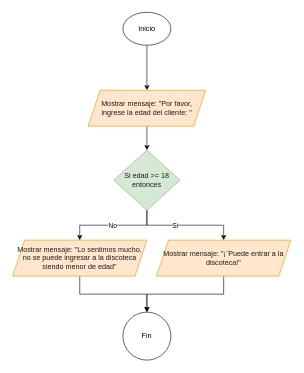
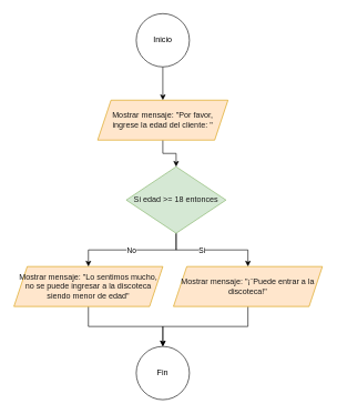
  <mxCell id="0" />
  <mxCell id="1" parent="0" />
  <mxCell id="2" value="" style="edgeStyle=orthogonalEdgeStyle;rounded=0;orthogonalLoop=1;jettySize=auto;html=1;" parent="1" source="3" target="5" edge="1"><mxGeometry relative="1" as="geometry" /></mxCell>
- <mxCell id="3" value="Inicio" style="ellipse;whiteSpace=wrap;html=1;aspect=fixed;" parent="1" vertex="1"><mxGeometry x="204" y="20" width="80" height="55" as="geometry" /></mxCell>
+ <mxCell id="3" value="Inicio" style="ellipse;whiteSpace=wrap;html=1;aspect=fixed;" parent="1" vertex="1"><mxGeometry x="204" y="20" width="80" height="80" as="geometry" /></mxCell>
  <mxCell id="4" value="" style="edgeStyle=orthogonalEdgeStyle;rounded=0;orthogonalLoop=1;jettySize=auto;html=1;entryX=0.5;entryY=0;entryDx=0;entryDy=0;" parent="1" source="5" target="13" edge="1"><mxGeometry relative="1" as="geometry"><mxPoint x="244" y="270" as="targetPoint" /></mxGeometry></mxCell>
  <mxCell id="5" value="&lt;span style=&quot;background-color: transparent; color: rgb(26, 26, 26);&quot;&gt;Mostrar mensaje: &quot;Por favor, ingrese la edad del cliente: &quot;&lt;/span&gt;" style="shape=parallelogram;perimeter=parallelogramPerimeter;whiteSpace=wrap;html=1;fixedSize=1;fillColor=#ffe6cc;strokeColor=#d79b00;" parent="1" vertex="1"><mxGeometry x="146" y="150" width="196" height="60" as="geometry" /></mxCell>
  <mxCell id="6" style="edgeStyle=orthogonalEdgeStyle;rounded=0;orthogonalLoop=1;jettySize=auto;html=1;entryX=0.5;entryY=0;entryDx=0;entryDy=0;" parent="1" source="7" target="8" edge="1"><mxGeometry relative="1" as="geometry" /></mxCell>
  <mxCell id="7" value="&lt;span style=&quot;color: rgb(26, 26, 26); background-color: transparent;&quot;&gt;Mostrar mensaje: &quot;Lo sentimos much&lt;span class=&quot;ql-cursor&quot;&gt;﻿&lt;/span&gt;o, no se puede ingresar a la discoteca siendo menor de edad&quot;&lt;/span&gt;" style="shape=parallelogram;perimeter=parallelogramPerimeter;whiteSpace=wrap;html=1;fixedSize=1;fillColor=#ffe6cc;strokeColor=#d79b00;" parent="1" vertex="1"><mxGeometry x="20" y="400" width="224" height="60" as="geometry" /></mxCell>
  <mxCell id="8" value="Fin" style="ellipse;whiteSpace=wrap;html=1;aspect=fixed;" parent="1" vertex="1"><mxGeometry x="204" y="520" width="80" height="80" as="geometry" /></mxCell>
  <mxCell id="9" style="edgeStyle=orthogonalEdgeStyle;rounded=0;orthogonalLoop=1;jettySize=auto;html=1;entryX=0.5;entryY=0;entryDx=0;entryDy=0;" edge="1" parent="1" source="13" target="7"><mxGeometry relative="1" as="geometry" /></mxCell>
  <mxCell id="10" value="No" style="edgeLabel;html=1;align=center;verticalAlign=middle;resizable=0;points=[];" vertex="1" connectable="0" parent="9"><mxGeometry x="0.025" y="1" relative="1" as="geometry"><mxPoint as="offset" /></mxGeometry></mxCell>
  <mxCell id="11" style="edgeStyle=orthogonalEdgeStyle;rounded=0;orthogonalLoop=1;jettySize=auto;html=1;" edge="1" parent="1" source="13" target="15"><mxGeometry relative="1" as="geometry" /></mxCell>
  <mxCell id="12" value="Si" style="edgeLabel;html=1;align=center;verticalAlign=middle;resizable=0;points=[];" vertex="1" connectable="0" parent="11"><mxGeometry x="-0.202" relative="1" as="geometry"><mxPoint as="offset" /></mxGeometry></mxCell>
- <mxCell id="13" value="&lt;span style=&quot;color: rgb(26, 26, 26);&quot;&gt;Si edad &amp;gt;= 18 entonces&lt;/span&gt;" style="rhombus;whiteSpace=wrap;html=1;fillColor=#d5e8d4;strokeColor=#82b366;" vertex="1" parent="1"><mxGeometry x="189" y="250" width="110" height="100" as="geometry" /></mxCell>
+ <mxCell id="13" value="&lt;span style=&quot;color: rgb(26, 26, 26);&quot;&gt;Si edad &amp;gt;= 18 entonces&lt;/span&gt;" style="rhombus;whiteSpace=wrap;html=1;fillColor=#d5e8d4;strokeColor=#82b366;" vertex="1" parent="1"><mxGeometry x="189" y="250" width="150" height="100" as="geometry" /></mxCell>
  <mxCell id="14" style="edgeStyle=orthogonalEdgeStyle;rounded=0;orthogonalLoop=1;jettySize=auto;html=1;" edge="1" parent="1" source="15" target="8"><mxGeometry relative="1" as="geometry" /></mxCell>
  <mxCell id="15" value="&lt;span style=&quot;color: rgb(26, 26, 26); background-color: transparent;&quot;&gt;Mostrar mensaje: &quot;¡¨Puede entrar a la discoteca!&quot;&lt;/span&gt;" style="shape=parallelogram;perimeter=parallelogramPerimeter;whiteSpace=wrap;html=1;fixedSize=1;fillColor=#ffe6cc;strokeColor=#d79b00;" vertex="1" parent="1"><mxGeometry x="260" y="400" width="224" height="60" as="geometry" /></mxCell>
